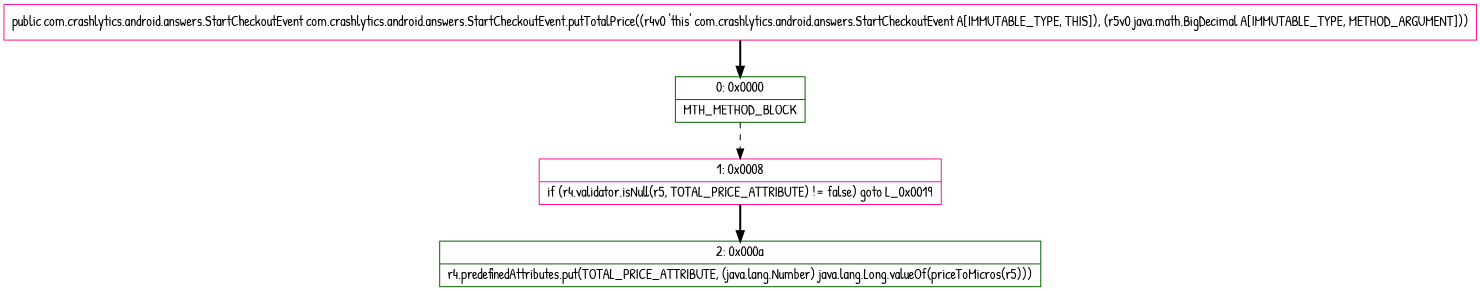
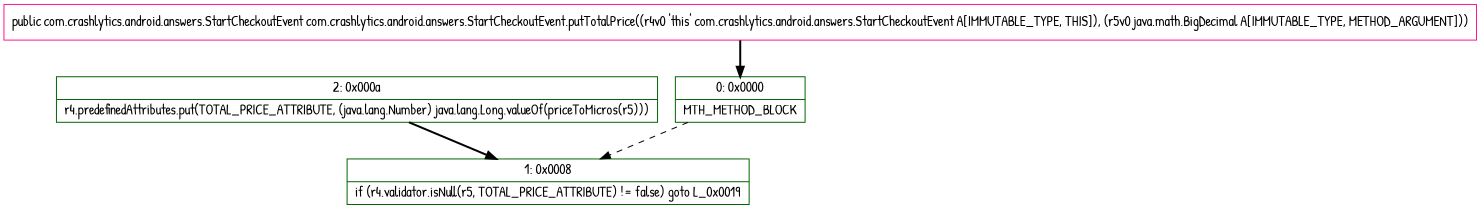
  digraph {
    fontname="Patrick Hand"
    node [color=darkgreen fontname="Patrick Hand" shape=record]
    edge [fontname="Patrick Hand" style=bold]
    n1 [label="{0\:\ 0x0000|MTH_METHOD_BLOCK\l}"]
-   n2 [color=deeppink label="{1\:\ 0x0008|if (r4.validator.isNull(r5, TOTAL_PRICE_ATTRIBUTE) != false) goto L_0x0019\l}"]
+   n2 [label="{1\:\ 0x0008|if (r4.validator.isNull(r5, TOTAL_PRICE_ATTRIBUTE) != false) goto L_0x0019\l}"]
    n3 [label="{2\:\ 0x000a|r4.predefinedAttributes.put(TOTAL_PRICE_ATTRIBUTE, (java.lang.Number) java.lang.Long.valueOf(priceToMicros(r5)))\l}"]
    n4 [color=deeppink label="{public com.crashlytics.android.answers.StartCheckoutEvent com.crashlytics.android.answers.StartCheckoutEvent.putTotalPrice((r4v0 'this' com.crashlytics.android.answers.StartCheckoutEvent A[IMMUTABLE_TYPE, THIS]), (r5v0 java.math.BigDecimal A[IMMUTABLE_TYPE, METHOD_ARGUMENT])) }"]
    n1 -> n2 [style=dashed]
-   n2 -> n3
+   n3 -> n2
    n4 -> n1
  }
